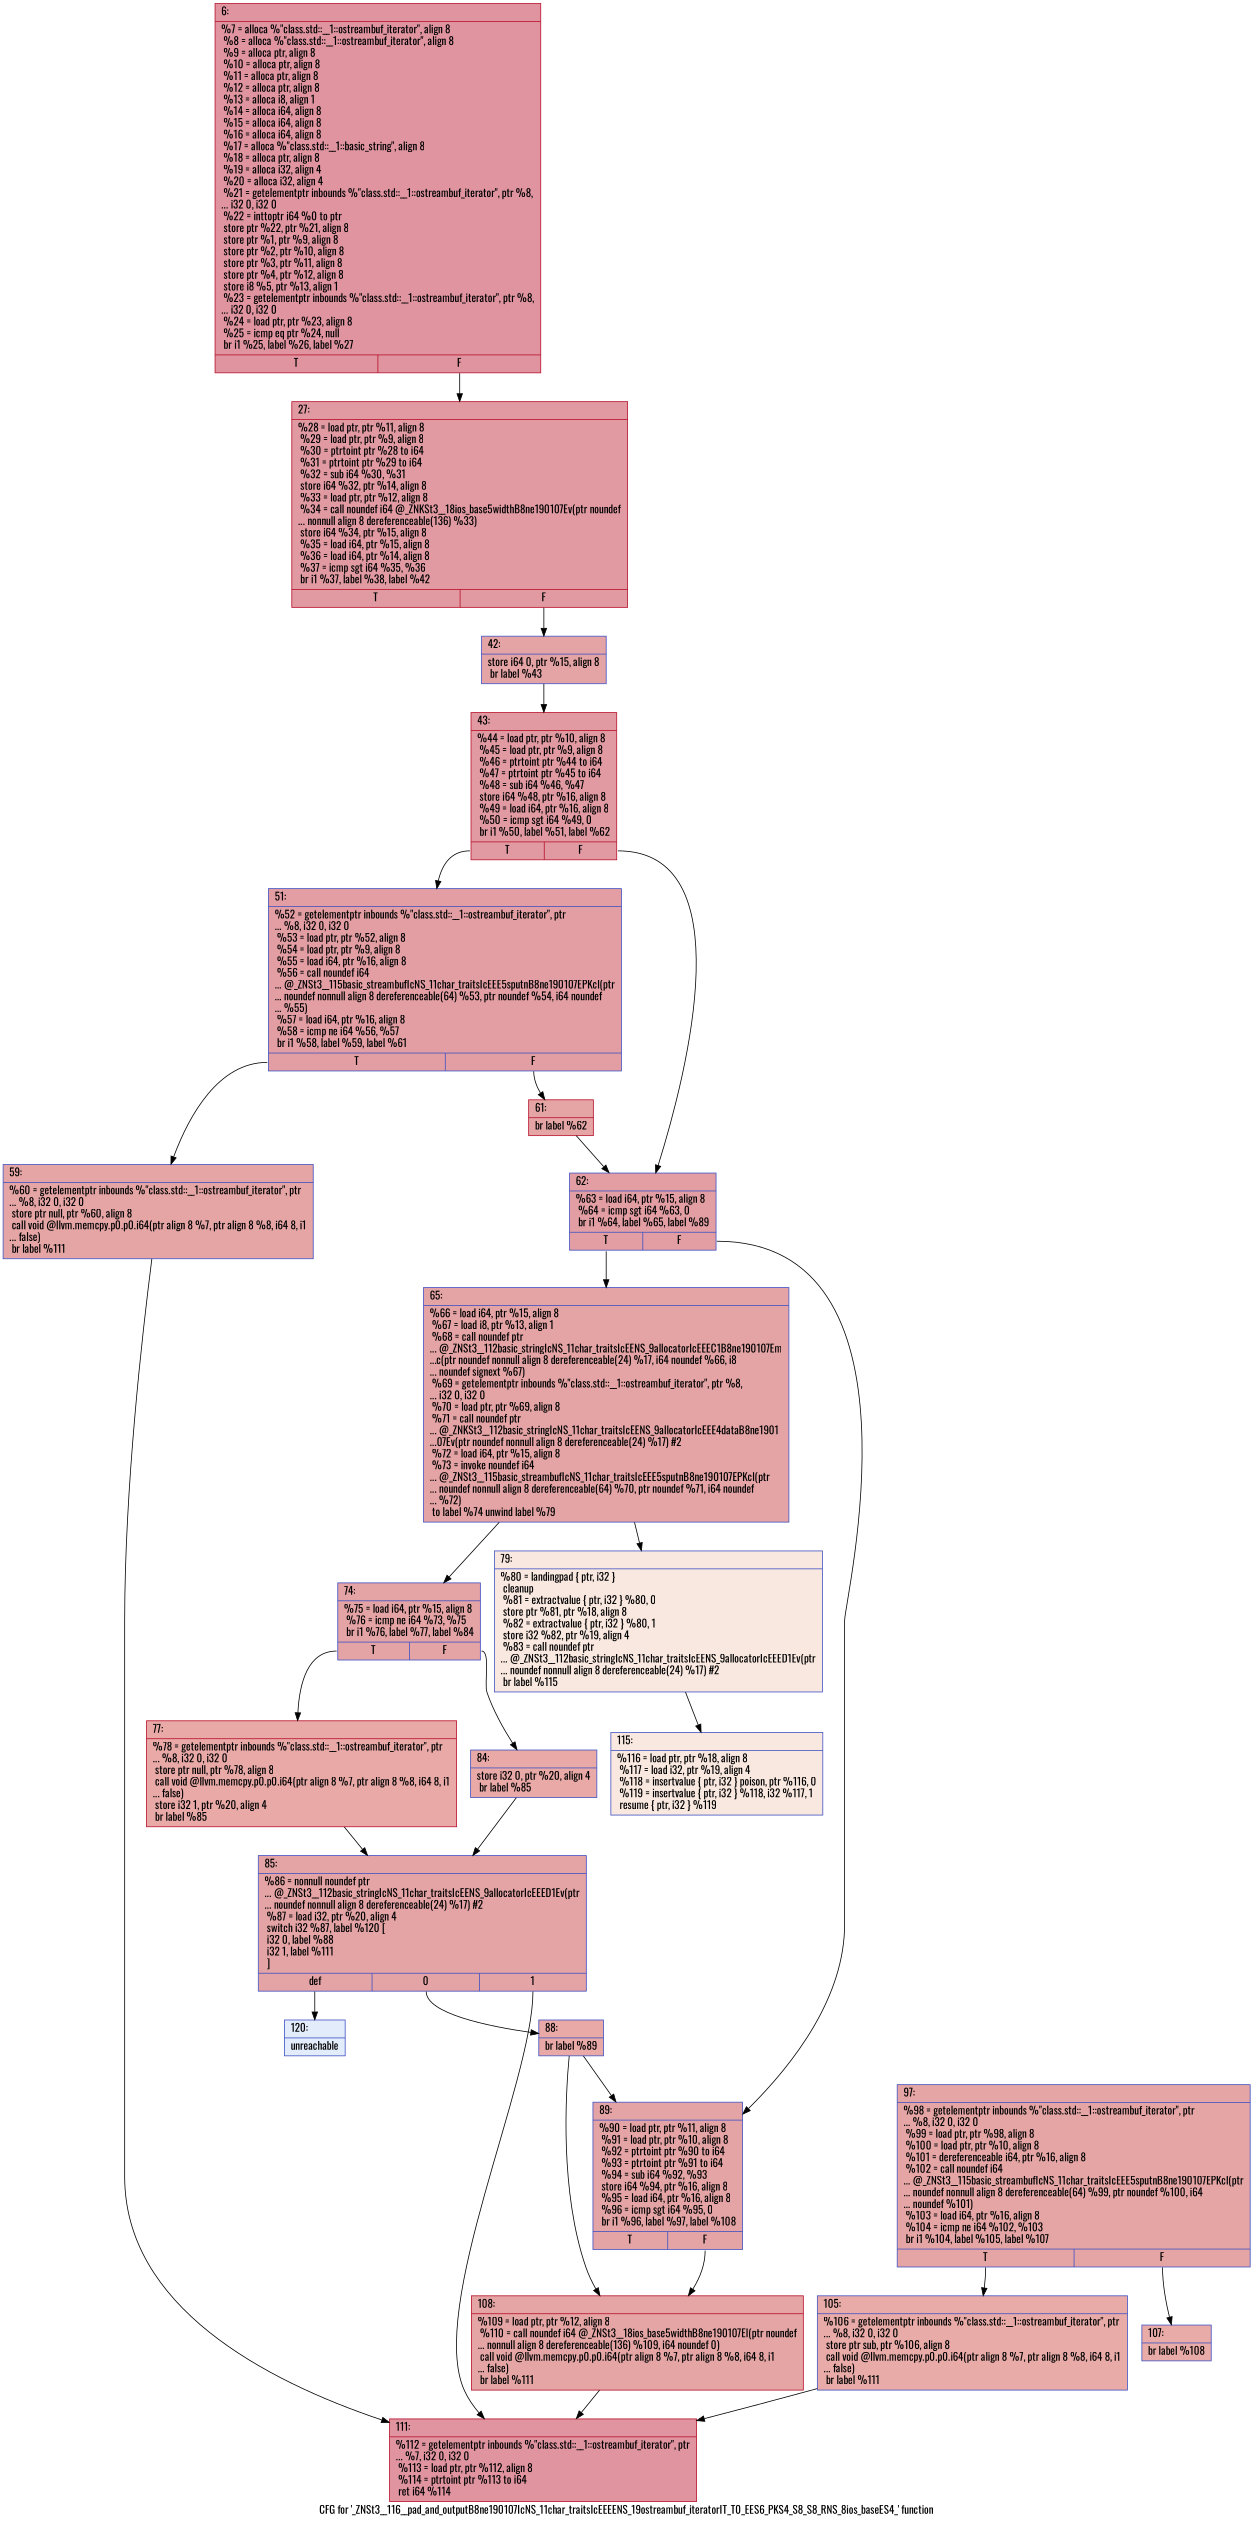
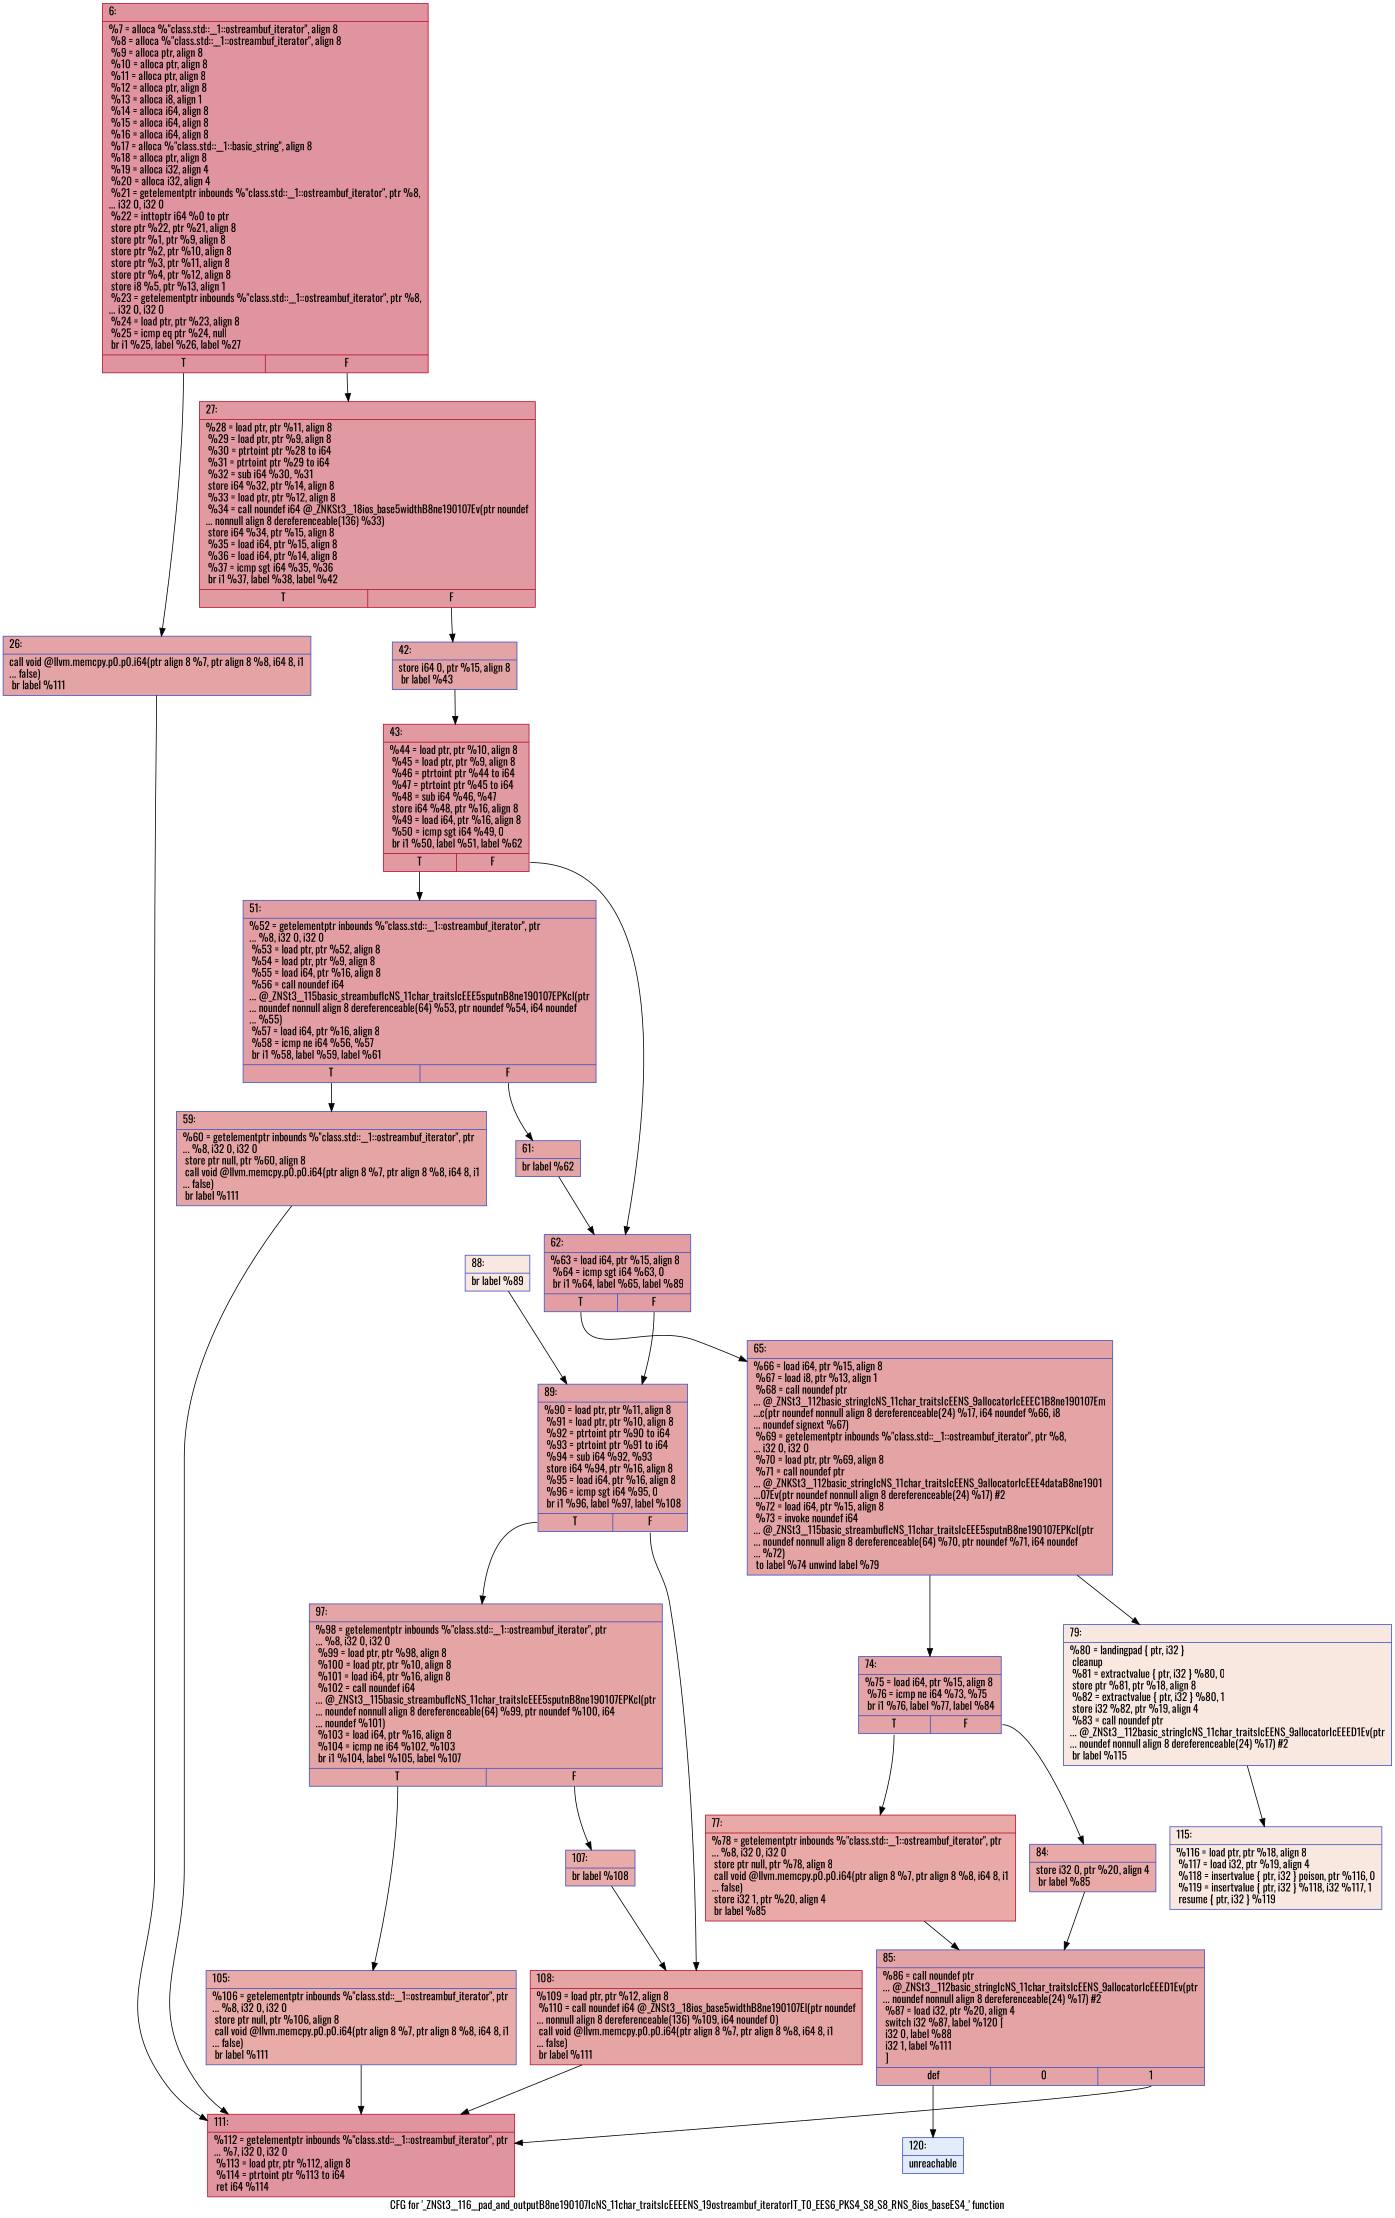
  digraph {
    fontname=Oswald
    label="CFG for '_ZNSt3__116__pad_and_outputB8ne190107IcNS_11char_traitsIcEEEENS_19ostreambuf_iteratorIT_T0_EES6_PKS4_S8_S8_RNS_8ios_baseES4_' function"
    node [color="#3d50c3ff" fillcolor="#c32e3170" fontname=Oswald shape=record style=filled]
    edge [fontname=Oswald]
    n1 [color="#b70d28ff" fillcolor="#b70d2870" label="{6:\l|  %7 = alloca %\"class.std::__1::ostreambuf_iterator\", align 8\l  %8 = alloca %\"class.std::__1::ostreambuf_iterator\", align 8\l  %9 = alloca ptr, align 8\l  %10 = alloca ptr, align 8\l  %11 = alloca ptr, align 8\l  %12 = alloca ptr, align 8\l  %13 = alloca i8, align 1\l  %14 = alloca i64, align 8\l  %15 = alloca i64, align 8\l  %16 = alloca i64, align 8\l  %17 = alloca %\"class.std::__1::basic_string\", align 8\l  %18 = alloca ptr, align 8\l  %19 = alloca i32, align 4\l  %20 = alloca i32, align 4\l  %21 = getelementptr inbounds %\"class.std::__1::ostreambuf_iterator\", ptr %8,\l... i32 0, i32 0\l  %22 = inttoptr i64 %0 to ptr\l  store ptr %22, ptr %21, align 8\l  store ptr %1, ptr %9, align 8\l  store ptr %2, ptr %10, align 8\l  store ptr %3, ptr %11, align 8\l  store ptr %4, ptr %12, align 8\l  store i8 %5, ptr %13, align 1\l  %23 = getelementptr inbounds %\"class.std::__1::ostreambuf_iterator\", ptr %8,\l... i32 0, i32 0\l  %24 = load ptr, ptr %23, align 8\l  %25 = icmp eq ptr %24, null\l  br i1 %25, label %26, label %27\l|{<s0>T|<s1>F}}"]
+   n2 [label="{26:\l|  call void @llvm.memcpy.p0.p0.i64(ptr align 8 %7, ptr align 8 %8, i64 8, i1\l... false)\l  br label %111\l}"]
    n3 [color="#b70d28ff" fillcolor="#bb1b2c70" label="{27:\l|  %28 = load ptr, ptr %11, align 8\l  %29 = load ptr, ptr %9, align 8\l  %30 = ptrtoint ptr %28 to i64\l  %31 = ptrtoint ptr %29 to i64\l  %32 = sub i64 %30, %31\l  store i64 %32, ptr %14, align 8\l  %33 = load ptr, ptr %12, align 8\l  %34 = call noundef i64 @_ZNKSt3__18ios_base5widthB8ne190107Ev(ptr noundef\l... nonnull align 8 dereferenceable(136) %33)\l  store i64 %34, ptr %15, align 8\l  %35 = load i64, ptr %15, align 8\l  %36 = load i64, ptr %14, align 8\l  %37 = icmp sgt i64 %35, %36\l  br i1 %37, label %38, label %42\l|{<s0>T|<s1>F}}"]
    n4 [color="#b70d28ff" fillcolor="#b70d2870" label="{111:\l|  %112 = getelementptr inbounds %\"class.std::__1::ostreambuf_iterator\", ptr\l... %7, i32 0, i32 0\l  %113 = load ptr, ptr %112, align 8\l  %114 = ptrtoint ptr %113 to i64\l  ret i64 %114\l}"]
    n5 [label="{42:\l|  store i64 0, ptr %15, align 8\l  br label %43\l}"]
    n6 [color="#b70d28ff" fillcolor="#bb1b2c70" label="{43:\l|  %44 = load ptr, ptr %10, align 8\l  %45 = load ptr, ptr %9, align 8\l  %46 = ptrtoint ptr %44 to i64\l  %47 = ptrtoint ptr %45 to i64\l  %48 = sub i64 %46, %47\l  store i64 %48, ptr %16, align 8\l  %49 = load i64, ptr %16, align 8\l  %50 = icmp sgt i64 %49, 0\l  br i1 %50, label %51, label %62\l|{<s0>T|<s1>F}}"]
    n7 [fillcolor="#be242e70" label="{51:\l|  %52 = getelementptr inbounds %\"class.std::__1::ostreambuf_iterator\", ptr\l... %8, i32 0, i32 0\l  %53 = load ptr, ptr %52, align 8\l  %54 = load ptr, ptr %9, align 8\l  %55 = load i64, ptr %16, align 8\l  %56 = call noundef i64\l... @_ZNSt3__115basic_streambufIcNS_11char_traitsIcEEE5sputnB8ne190107EPKcl(ptr\l... noundef nonnull align 8 dereferenceable(64) %53, ptr noundef %54, i64 noundef\l... %55)\l  %57 = load i64, ptr %16, align 8\l  %58 = icmp ne i64 %56, %57\l  br i1 %58, label %59, label %61\l|{<s0>T|<s1>F}}"]
    n8 [fillcolor="#be242e70" label="{62:\l|  %63 = load i64, ptr %15, align 8\l  %64 = icmp sgt i64 %63, 0\l  br i1 %64, label %65, label %89\l|{<s0>T|<s1>F}}"]
    n9 [fillcolor="#c5333470" label="{59:\l|  %60 = getelementptr inbounds %\"class.std::__1::ostreambuf_iterator\", ptr\l... %8, i32 0, i32 0\l  store ptr null, ptr %60, align 8\l  call void @llvm.memcpy.p0.p0.i64(ptr align 8 %7, ptr align 8 %8, i64 8, i1\l... false)\l  br label %111\l}"]
-   n10 [color="#b70d28ff" fillcolor="#c5333470" label="{61:\l|  br label %62\l}"]
+   n10 [fillcolor="#c5333470" label="{61:\l|  br label %62\l}"]
    n11 [label="{65:\l|  %66 = load i64, ptr %15, align 8\l  %67 = load i8, ptr %13, align 1\l  %68 = call noundef ptr\l... @_ZNSt3__112basic_stringIcNS_11char_traitsIcEENS_9allocatorIcEEEC1B8ne190107Em\l...c(ptr noundef nonnull align 8 dereferenceable(24) %17, i64 noundef %66, i8\l... noundef signext %67)\l  %69 = getelementptr inbounds %\"class.std::__1::ostreambuf_iterator\", ptr %8,\l... i32 0, i32 0\l  %70 = load ptr, ptr %69, align 8\l  %71 = call noundef ptr\l... @_ZNKSt3__112basic_stringIcNS_11char_traitsIcEENS_9allocatorIcEEE4dataB8ne1901\l...07Ev(ptr noundef nonnull align 8 dereferenceable(24) %17) #2\l  %72 = load i64, ptr %15, align 8\l  %73 = invoke noundef i64\l... @_ZNSt3__115basic_streambufIcNS_11char_traitsIcEEE5sputnB8ne190107EPKcl(ptr\l... noundef nonnull align 8 dereferenceable(64) %70, ptr noundef %71, i64 noundef\l... %72)\l          to label %74 unwind label %79\l}"]
    n12 [label="{89:\l|  %90 = load ptr, ptr %11, align 8\l  %91 = load ptr, ptr %10, align 8\l  %92 = ptrtoint ptr %90 to i64\l  %93 = ptrtoint ptr %91 to i64\l  %94 = sub i64 %92, %93\l  store i64 %94, ptr %16, align 8\l  %95 = load i64, ptr %16, align 8\l  %96 = icmp sgt i64 %95, 0\l  br i1 %96, label %97, label %108\l|{<s0>T|<s1>F}}"]
    n13 [label="{74:\l|  %75 = load i64, ptr %15, align 8\l  %76 = icmp ne i64 %73, %75\l  br i1 %76, label %77, label %84\l|{<s0>T|<s1>F}}"]
    n14 [fillcolor="#f1ccb870" label="{79:\l|  %80 = landingpad \{ ptr, i32 \}\l          cleanup\l  %81 = extractvalue \{ ptr, i32 \} %80, 0\l  store ptr %81, ptr %18, align 8\l  %82 = extractvalue \{ ptr, i32 \} %80, 1\l  store i32 %82, ptr %19, align 4\l  %83 = call noundef ptr\l... @_ZNSt3__112basic_stringIcNS_11char_traitsIcEENS_9allocatorIcEEED1Ev(ptr\l... noundef nonnull align 8 dereferenceable(24) %17) #2\l  br label %115\l}"]
-   n15 [fillcolor="#c5333470" label="{97:\l|  %98 = getelementptr inbounds %\"class.std::__1::ostreambuf_iterator\", ptr\l... %8, i32 0, i32 0\l  %99 = load ptr, ptr %98, align 8\l  %100 = load ptr, ptr %10, align 8\l  %101 = dereferenceable i64, ptr %16, align 8\l  %102 = call noundef i64\l... @_ZNSt3__115basic_streambufIcNS_11char_traitsIcEEE5sputnB8ne190107EPKcl(ptr\l... noundef nonnull align 8 dereferenceable(64) %99, ptr noundef %100, i64\l... noundef %101)\l  %103 = load i64, ptr %16, align 8\l  %104 = icmp ne i64 %102, %103\l  br i1 %104, label %105, label %107\l|{<s0>T|<s1>F}}"]
+   n15 [fillcolor="#c5333470" label="{97:\l|  %98 = getelementptr inbounds %\"class.std::__1::ostreambuf_iterator\", ptr\l... %8, i32 0, i32 0\l  %99 = load ptr, ptr %98, align 8\l  %100 = load ptr, ptr %10, align 8\l  %101 = load i64, ptr %16, align 8\l  %102 = call noundef i64\l... @_ZNSt3__115basic_streambufIcNS_11char_traitsIcEEE5sputnB8ne190107EPKcl(ptr\l... noundef nonnull align 8 dereferenceable(64) %99, ptr noundef %100, i64\l... noundef %101)\l  %103 = load i64, ptr %16, align 8\l  %104 = icmp ne i64 %102, %103\l  br i1 %104, label %105, label %107\l|{<s0>T|<s1>F}}"]
    n16 [color="#b70d28ff" fillcolor="#c5333470" label="{108:\l|  %109 = load ptr, ptr %12, align 8\l  %110 = call noundef i64 @_ZNSt3__18ios_base5widthB8ne190107El(ptr noundef\l... nonnull align 8 dereferenceable(136) %109, i64 noundef 0)\l  call void @llvm.memcpy.p0.p0.i64(ptr align 8 %7, ptr align 8 %8, i64 8, i1\l... false)\l  br label %111\l}"]
    n17 [color="#b70d28ff" fillcolor="#ca3b3770" label="{77:\l|  %78 = getelementptr inbounds %\"class.std::__1::ostreambuf_iterator\", ptr\l... %8, i32 0, i32 0\l  store ptr null, ptr %78, align 8\l  call void @llvm.memcpy.p0.p0.i64(ptr align 8 %7, ptr align 8 %8, i64 8, i1\l... false)\l  store i32 1, ptr %20, align 4\l  br label %85\l}"]
    n18 [fillcolor="#ca3b3770" label="{84:\l|  store i32 0, ptr %20, align 4\l  br label %85\l}"]
    n19 [fillcolor="#f1ccb870" label="{115:\l|  %116 = load ptr, ptr %18, align 8\l  %117 = load i32, ptr %19, align 4\l  %118 = insertvalue \{ ptr, i32 \} poison, ptr %116, 0\l  %119 = insertvalue \{ ptr, i32 \} %118, i32 %117, 1\l  resume \{ ptr, i32 \} %119\l}"]
-   n20 [fillcolor="#cc403a70" label="{105:\l|  %106 = getelementptr inbounds %\"class.std::__1::ostreambuf_iterator\", ptr\l... %8, i32 0, i32 0\l  store ptr sub, ptr %106, align 8\l  call void @llvm.memcpy.p0.p0.i64(ptr align 8 %7, ptr align 8 %8, i64 8, i1\l... false)\l  br label %111\l}"]
+   n20 [fillcolor="#cc403a70" label="{105:\l|  %106 = getelementptr inbounds %\"class.std::__1::ostreambuf_iterator\", ptr\l... %8, i32 0, i32 0\l  store ptr null, ptr %106, align 8\l  call void @llvm.memcpy.p0.p0.i64(ptr align 8 %7, ptr align 8 %8, i64 8, i1\l... false)\l  br label %111\l}"]
    n21 [fillcolor="#cc403a70" label="{107:\l|  br label %108\l}"]
-   n22 [label="{85:\l|  %86 = nonnull noundef ptr\l... @_ZNSt3__112basic_stringIcNS_11char_traitsIcEENS_9allocatorIcEEED1Ev(ptr\l... noundef nonnull align 8 dereferenceable(24) %17) #2\l  %87 = load i32, ptr %20, align 4\l  switch i32 %87, label %120 [\l    i32 0, label %88\l    i32 1, label %111\l  ]\l|{<s0>def|<s1>0|<s2>1}}"]
+   n22 [label="{85:\l|  %86 = call noundef ptr\l... @_ZNSt3__112basic_stringIcNS_11char_traitsIcEENS_9allocatorIcEEED1Ev(ptr\l... noundef nonnull align 8 dereferenceable(24) %17) #2\l  %87 = load i32, ptr %20, align 4\l  switch i32 %87, label %120 [\l    i32 0, label %88\l    i32 1, label %111\l  ]\l|{<s0>def|<s1>0|<s2>1}}"]
    n23 [fillcolor="#bfd3f670" label="{120:\l|  unreachable\l}"]
-   n24 [fillcolor="#ca3b3770" label="{88:\l|  br label %89\l}"]
+   n24 [fillcolor="#f1ccb870" label="{88:\l|  br label %89\l}"]
+   n1 -> n2 [tailport=s0]
    n1 -> n3 [tailport=s1]
+   n2 -> n4
    n3 -> n5 [tailport=s1]
    n5 -> n6
    n6 -> n7 [tailport=s0]
    n6 -> n8 [tailport=s1]
    n7 -> n9 [tailport=s0]
    n7 -> n10 [tailport=s1]
    n8 -> n11 [tailport=s0]
    n8 -> n12 [tailport=s1]
    n9 -> n4
    n10 -> n8
    n11 -> n13
    n11 -> n14
+   n12 -> n15 [tailport=s0]
    n12 -> n16 [tailport=s1]
    n13 -> n17 [tailport=s0]
    n13 -> n18 [tailport=s1]
    n14 -> n19
    n15 -> n20 [tailport=s0]
    n15 -> n21 [tailport=s1]
    n16 -> n4
    n17 -> n22
    n18 -> n22
    n20 -> n4
-   n24 -> n16
+   n21 -> n16
    n22 -> n4 [tailport=s2]
    n22 -> n23 [tailport=s0]
-   n22 -> n24 [tailport=s1]
    n24 -> n12
  }
